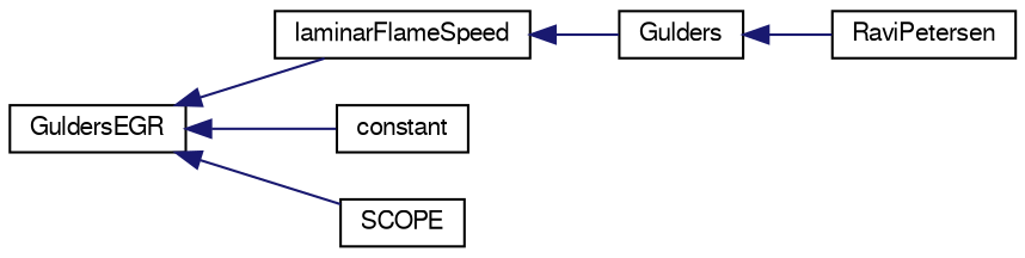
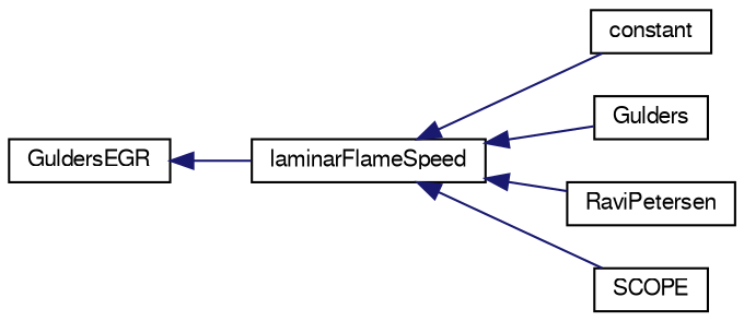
  digraph {
    rankdir=LR
    node [color=black fontname=FreeSans fontsize=10 shape=record]
    edge [color=midnightblue dir=back fontname=FreeSans fontsize=10 labelfontname=FreeSans labelfontsize=10 style=solid]
    n1 [height=0.2 label=laminarFlameSpeed width=0.4]
    n2 [height=0.2 label=constant width=0.4]
    n3 [height=0.2 label=Gulders width=0.4]
    n4 [height=0.2 label=RaviPetersen width=0.4]
    n5 [height=0.2 label=SCOPE width=0.4]
    n6 [height=0.2 label=GuldersEGR width=0.4]
-   n6 -> n2
+   n1 -> n2
    n1 -> n3
-   n3 -> n4
-   n6 -> n5
+   n1 -> n4
+   n1 -> n5
    n6 -> n1
  }
